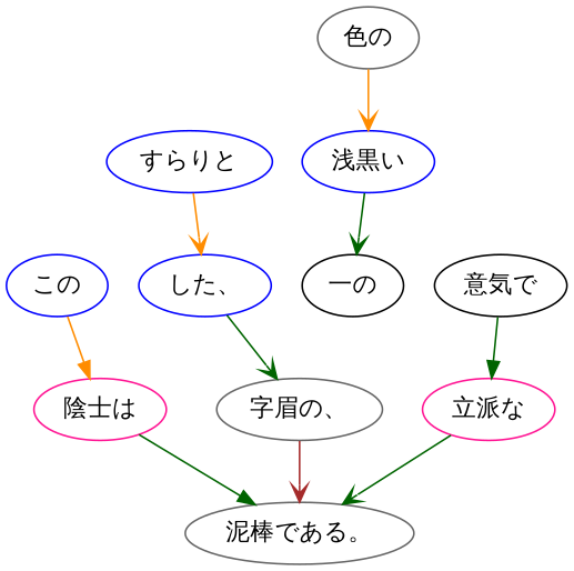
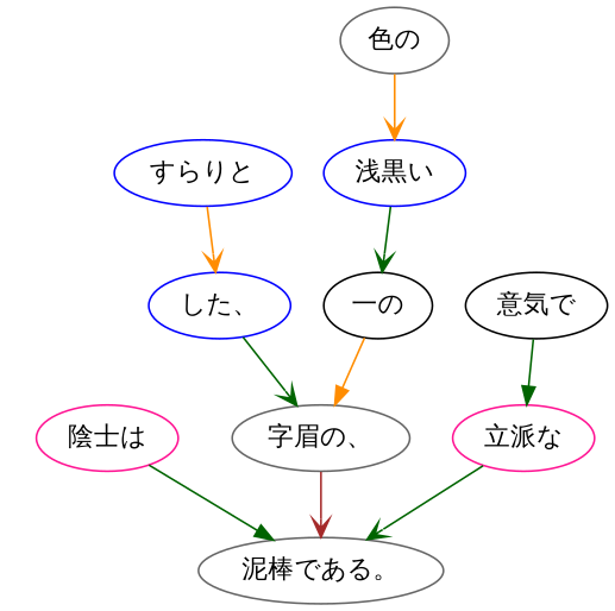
  digraph {
    fontname="Courier Prime"
    node [color=blue fontname="Courier Prime"]
    edge [arrowhead=vee color=darkgreen fontname="Courier Prime"]
-   n1 [label="この"]
    n2 [color=deeppink label="陰士は"]
    n3 [color=gray40 label="泥棒である。"]
    n4 [label="すらりと"]
    n5 [label="した、"]
    n6 [color=gray40 label="字眉の、"]
    n7 [color=gray40 label="色の"]
    n8 [label="浅黒い"]
    n9 [color=black label="一の"]
    n10 [color=black label="意気で"]
    n11 [color=deeppink label="立派な"]
-   n1 -> n2 [arrowhead=normal color=darkorange]
    n2 -> n3 [arrowhead=normal]
    n4 -> n5 [color=darkorange]
    n5 -> n6
    n6 -> n3 [color=brown]
    n7 -> n8 [color=darkorange]
    n8 -> n9
+   n9 -> n6 [arrowhead=normal color=darkorange]
    n10 -> n11 [arrowhead=normal]
    n11 -> n3
  }
